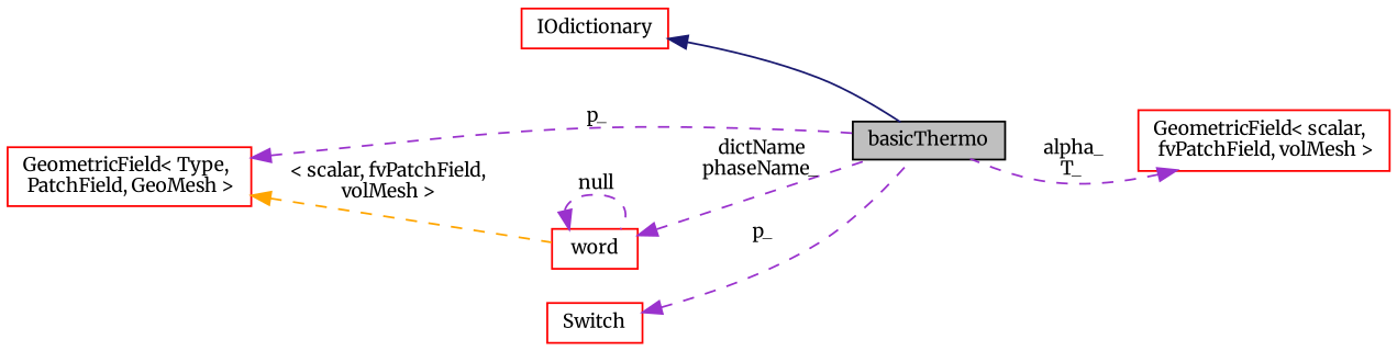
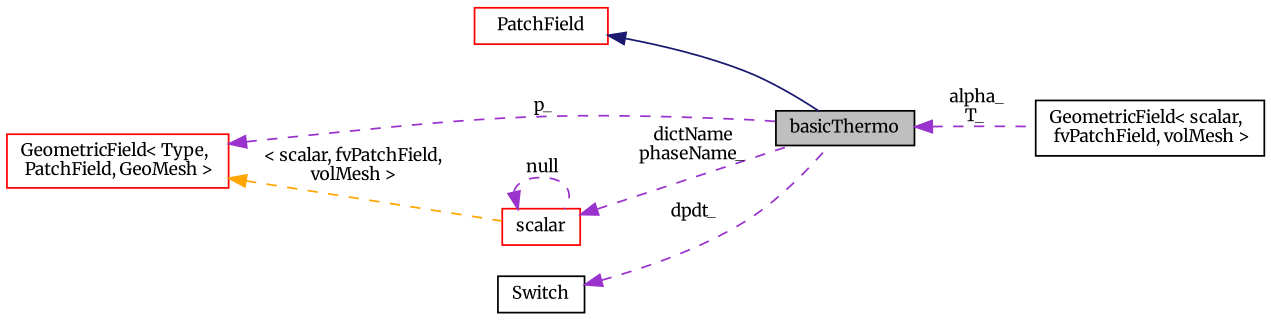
  digraph {
    fontname=Merriweather
    rankdir=LR
    node [color=red fontname=Merriweather fontsize=10 shape=record]
    edge [color=darkorchid3 dir=back fontname=Merriweather fontsize=10 labelfontname=FreeSans labelfontsize=10 style=dashed]
    n1 [color=black fillcolor=grey75 fontcolor=black height=0.2 label=basicThermo style=filled width=0.4]
-   n2 [height=0.2 label=IOdictionary width=0.4]
-   n3 [height=0.2 label="GeometricField\< scalar,\l fvPatchField, volMesh \>" width=0.4]
+   n2 [height=0.2 label=PatchField width=0.4]
+   n3 [color=black height=0.2 label="GeometricField\< scalar,\l fvPatchField, volMesh \>" width=0.4]
    n4 [height=0.2 label="GeometricField\< Type,\l PatchField, GeoMesh \>" width=0.4]
-   n5 [height=0.2 label=word width=0.4]
-   n6 [height=0.2 label=Switch width=0.4]
+   n5 [height=0.2 label=scalar width=0.4]
+   n6 [color=black height=0.2 label=Switch width=0.4]
    n2 -> n1 [color=midnightblue style=solid]
-   n3 -> n1 [label=" alpha_\nT_"]
+   n1 -> n3 [label=" alpha_\nT_"]
    n4 -> n1 [label=" p_"]
    n4 -> n5 [color=orange label=" \< scalar, fvPatchField,\l volMesh \>"]
    n5 -> n1 [label=" dictName\nphaseName_"]
    n5 -> n5 [label=" null"]
-   n6 -> n1 [label=" p_"]
+   n6 -> n1 [label=" dpdt_"]
  }
